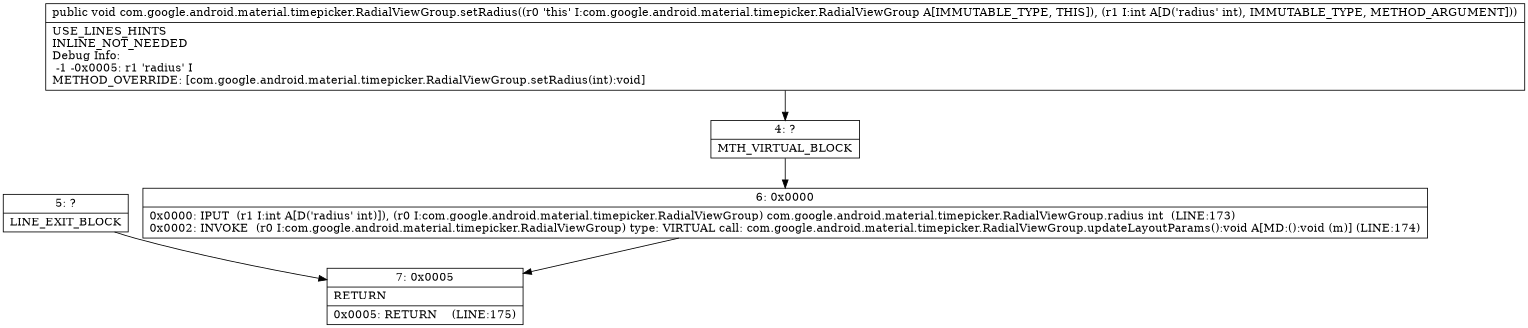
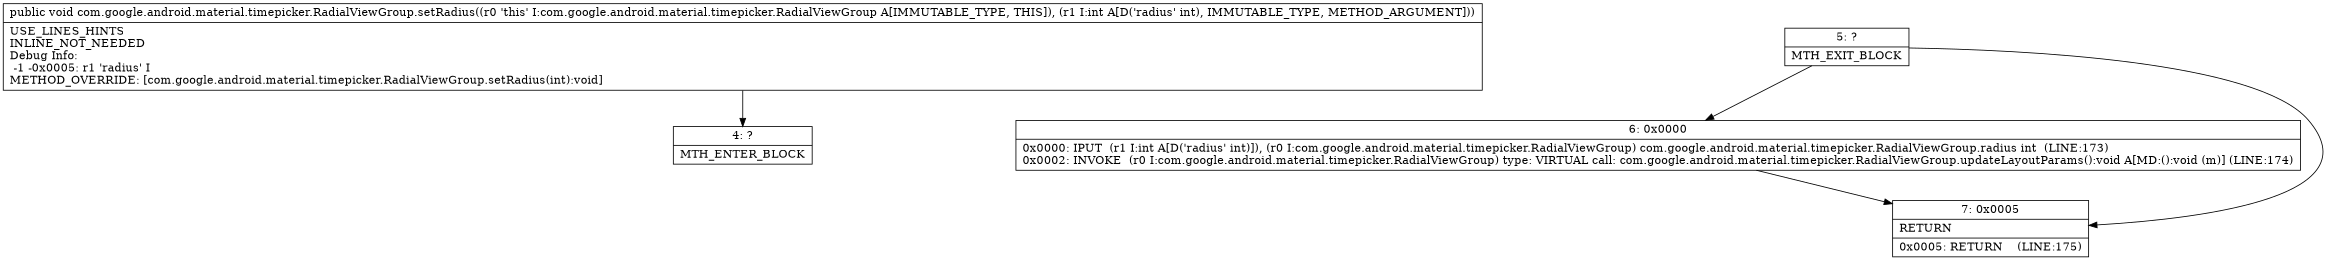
  digraph {
    node [shape=record]
-   n1 [label="{4\:\ ?|MTH_VIRTUAL_BLOCK\l}"]
+   n1 [label="{4\:\ ?|MTH_ENTER_BLOCK\l}"]
    n2 [label="{6\:\ 0x0000|0x0000: IPUT  (r1 I:int A[D('radius' int)]), (r0 I:com.google.android.material.timepicker.RadialViewGroup) com.google.android.material.timepicker.RadialViewGroup.radius int  (LINE:173)\l0x0002: INVOKE  (r0 I:com.google.android.material.timepicker.RadialViewGroup) type: VIRTUAL call: com.google.android.material.timepicker.RadialViewGroup.updateLayoutParams():void A[MD:():void (m)] (LINE:174)\l}"]
    n3 [label="{7\:\ 0x0005|RETURN\l|0x0005: RETURN    (LINE:175)\l}"]
-   n4 [label="{5\:\ ?|LINE_EXIT_BLOCK\l}"]
+   n4 [label="{5\:\ ?|MTH_EXIT_BLOCK\l}"]
    n5 [label="{public void com.google.android.material.timepicker.RadialViewGroup.setRadius((r0 'this' I:com.google.android.material.timepicker.RadialViewGroup A[IMMUTABLE_TYPE, THIS]), (r1 I:int A[D('radius' int), IMMUTABLE_TYPE, METHOD_ARGUMENT]))  | USE_LINES_HINTS\lINLINE_NOT_NEEDED\lDebug Info:\l  \-1 \-0x0005: r1 'radius' I\lMETHOD_OVERRIDE: [com.google.android.material.timepicker.RadialViewGroup.setRadius(int):void]\l}"]
-   n1 -> n2
+   n4 -> n2
    n2 -> n3
    n4 -> n3
    n5 -> n1
  }
